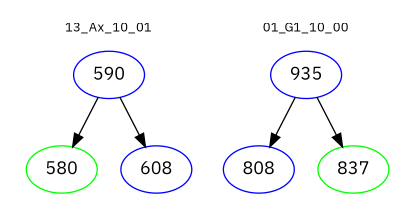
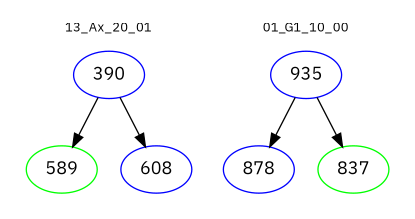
  digraph {
    fontname="IBM Plex Sans"
    node [color=blue fontname="IBM Plex Sans"]
    edge [color=black fontname="IBM Plex Sans"]
-   n1 [label=590]
-   n2 [color=green label=580]
+   n1 [label=390]
+   n2 [color=green label=589]
    n3 [label=608]
    n4 [label=935]
-   n5 [label=808]
+   n5 [label=878]
    n6 [color=green label=837]
    subgraph cluster_1 {
      color=white
      fontsize=10
-     label="13_Ax_10_01"
+     label="13_Ax_20_01"
      n1
      n2
      n3
    }
    subgraph cluster_2 {
      color=white
      fontsize=10
      label="01_G1_10_00"
      n4
      n5
      n6
    }
    n1 -> n2
    n1 -> n3
    n4 -> n5
    n4 -> n6
  }
